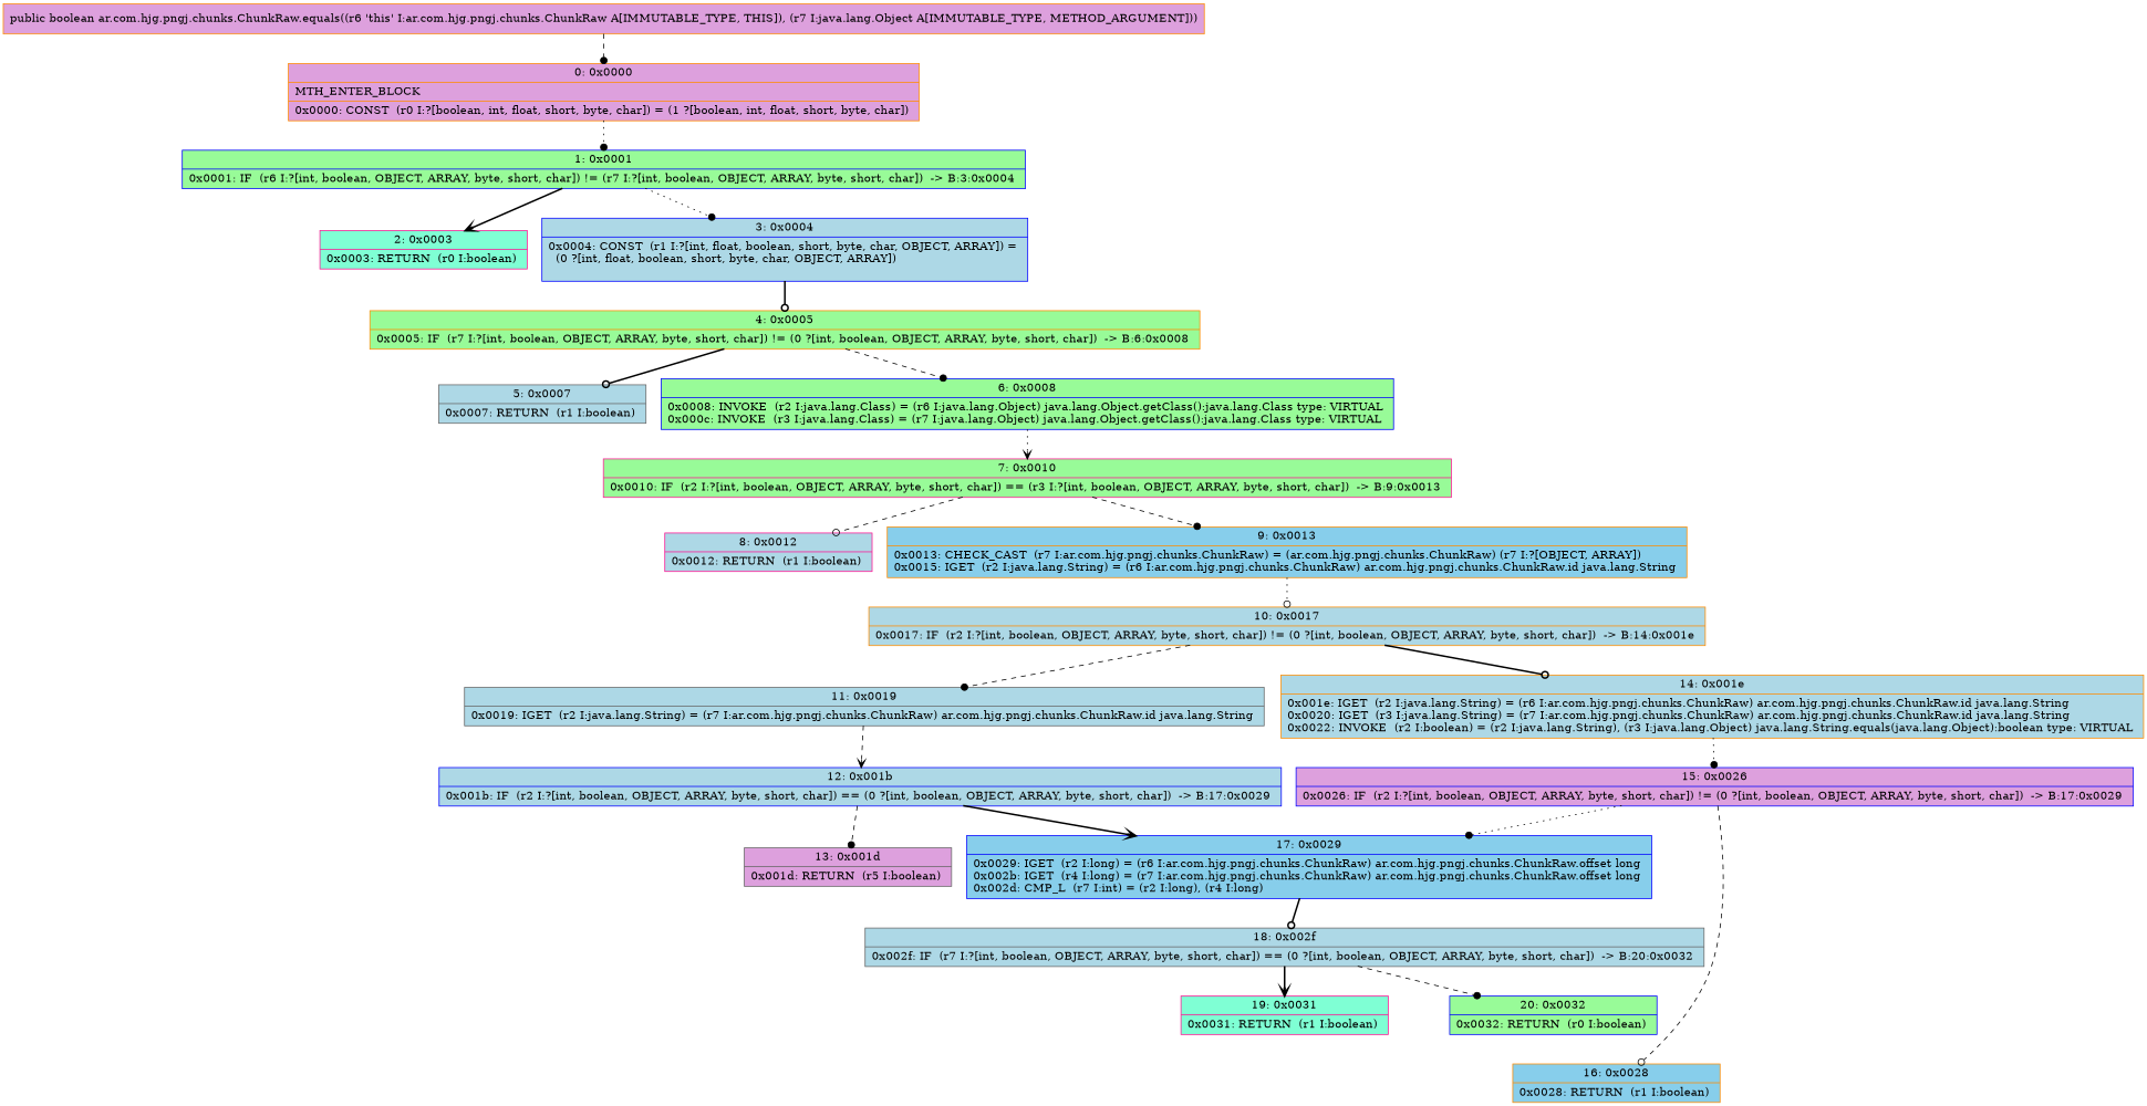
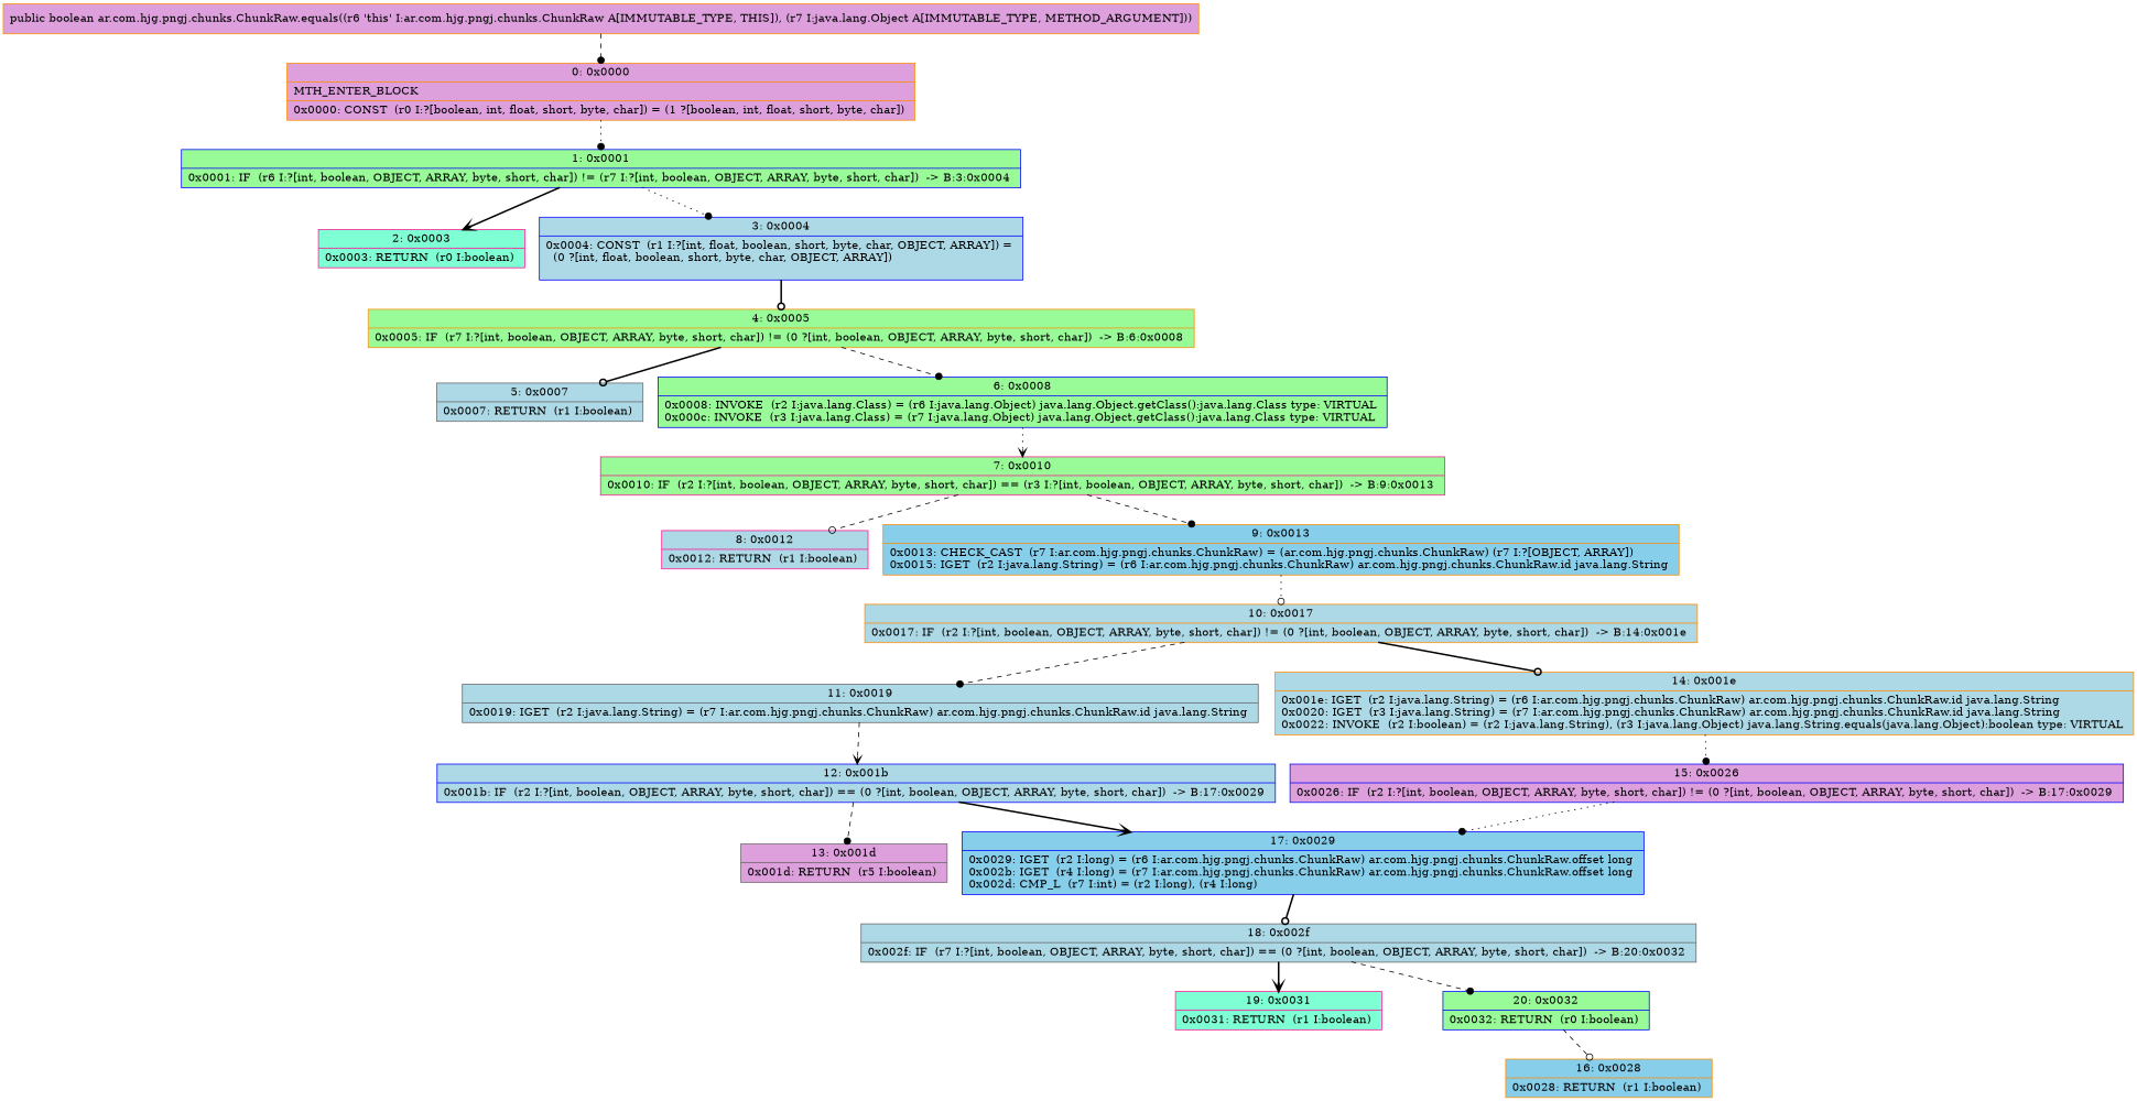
  digraph {
    node [color=darkorange fillcolor=lightblue shape=record style=filled]
    edge [arrowhead=dot style=dashed]
    n1 [fillcolor=plum label="{0\:\ 0x0000|MTH_ENTER_BLOCK\l|0x0000: CONST  (r0 I:?[boolean, int, float, short, byte, char]) = (1 ?[boolean, int, float, short, byte, char]) \l}"]
    n2 [color=blue fillcolor=palegreen label="{1\:\ 0x0001|0x0001: IF  (r6 I:?[int, boolean, OBJECT, ARRAY, byte, short, char]) != (r7 I:?[int, boolean, OBJECT, ARRAY, byte, short, char])  \-\> B:3:0x0004 \l}"]
    n3 [color=deeppink fillcolor=aquamarine label="{2\:\ 0x0003|0x0003: RETURN  (r0 I:boolean) \l}"]
    n4 [color=blue label="{3\:\ 0x0004|0x0004: CONST  (r1 I:?[int, float, boolean, short, byte, char, OBJECT, ARRAY]) = \l  (0 ?[int, float, boolean, short, byte, char, OBJECT, ARRAY])\l \l}"]
    n5 [fillcolor=palegreen label="{4\:\ 0x0005|0x0005: IF  (r7 I:?[int, boolean, OBJECT, ARRAY, byte, short, char]) != (0 ?[int, boolean, OBJECT, ARRAY, byte, short, char])  \-\> B:6:0x0008 \l}"]
    n6 [color=gray40 label="{5\:\ 0x0007|0x0007: RETURN  (r1 I:boolean) \l}"]
    n7 [color=blue fillcolor=palegreen label="{6\:\ 0x0008|0x0008: INVOKE  (r2 I:java.lang.Class) = (r6 I:java.lang.Object) java.lang.Object.getClass():java.lang.Class type: VIRTUAL \l0x000c: INVOKE  (r3 I:java.lang.Class) = (r7 I:java.lang.Object) java.lang.Object.getClass():java.lang.Class type: VIRTUAL \l}"]
    n8 [color=deeppink fillcolor=palegreen label="{7\:\ 0x0010|0x0010: IF  (r2 I:?[int, boolean, OBJECT, ARRAY, byte, short, char]) == (r3 I:?[int, boolean, OBJECT, ARRAY, byte, short, char])  \-\> B:9:0x0013 \l}"]
    n9 [color=deeppink label="{8\:\ 0x0012|0x0012: RETURN  (r1 I:boolean) \l}"]
    n10 [fillcolor=skyblue label="{9\:\ 0x0013|0x0013: CHECK_CAST  (r7 I:ar.com.hjg.pngj.chunks.ChunkRaw) = (ar.com.hjg.pngj.chunks.ChunkRaw) (r7 I:?[OBJECT, ARRAY]) \l0x0015: IGET  (r2 I:java.lang.String) = (r6 I:ar.com.hjg.pngj.chunks.ChunkRaw) ar.com.hjg.pngj.chunks.ChunkRaw.id java.lang.String \l}"]
    n11 [label="{10\:\ 0x0017|0x0017: IF  (r2 I:?[int, boolean, OBJECT, ARRAY, byte, short, char]) != (0 ?[int, boolean, OBJECT, ARRAY, byte, short, char])  \-\> B:14:0x001e \l}"]
    n12 [color=gray40 label="{11\:\ 0x0019|0x0019: IGET  (r2 I:java.lang.String) = (r7 I:ar.com.hjg.pngj.chunks.ChunkRaw) ar.com.hjg.pngj.chunks.ChunkRaw.id java.lang.String \l}"]
    n13 [label="{14\:\ 0x001e|0x001e: IGET  (r2 I:java.lang.String) = (r6 I:ar.com.hjg.pngj.chunks.ChunkRaw) ar.com.hjg.pngj.chunks.ChunkRaw.id java.lang.String \l0x0020: IGET  (r3 I:java.lang.String) = (r7 I:ar.com.hjg.pngj.chunks.ChunkRaw) ar.com.hjg.pngj.chunks.ChunkRaw.id java.lang.String \l0x0022: INVOKE  (r2 I:boolean) = (r2 I:java.lang.String), (r3 I:java.lang.Object) java.lang.String.equals(java.lang.Object):boolean type: VIRTUAL \l}"]
    n14 [color=blue label="{12\:\ 0x001b|0x001b: IF  (r2 I:?[int, boolean, OBJECT, ARRAY, byte, short, char]) == (0 ?[int, boolean, OBJECT, ARRAY, byte, short, char])  \-\> B:17:0x0029 \l}"]
    n15 [color=blue fillcolor=plum label="{15\:\ 0x0026|0x0026: IF  (r2 I:?[int, boolean, OBJECT, ARRAY, byte, short, char]) != (0 ?[int, boolean, OBJECT, ARRAY, byte, short, char])  \-\> B:17:0x0029 \l}"]
    n16 [color=gray40 fillcolor=plum label="{13\:\ 0x001d|0x001d: RETURN  (r5 I:boolean) \l}"]
    n17 [color=blue fillcolor=skyblue label="{17\:\ 0x0029|0x0029: IGET  (r2 I:long) = (r6 I:ar.com.hjg.pngj.chunks.ChunkRaw) ar.com.hjg.pngj.chunks.ChunkRaw.offset long \l0x002b: IGET  (r4 I:long) = (r7 I:ar.com.hjg.pngj.chunks.ChunkRaw) ar.com.hjg.pngj.chunks.ChunkRaw.offset long \l0x002d: CMP_L  (r7 I:int) = (r2 I:long), (r4 I:long) \l}"]
    n18 [color=gray40 label="{18\:\ 0x002f|0x002f: IF  (r7 I:?[int, boolean, OBJECT, ARRAY, byte, short, char]) == (0 ?[int, boolean, OBJECT, ARRAY, byte, short, char])  \-\> B:20:0x0032 \l}"]
    n19 [fillcolor=skyblue label="{16\:\ 0x0028|0x0028: RETURN  (r1 I:boolean) \l}"]
    n20 [color=deeppink fillcolor=aquamarine label="{19\:\ 0x0031|0x0031: RETURN  (r1 I:boolean) \l}"]
    n21 [color=blue fillcolor=palegreen label="{20\:\ 0x0032|0x0032: RETURN  (r0 I:boolean) \l}"]
    n22 [fillcolor=plum label="{public boolean ar.com.hjg.pngj.chunks.ChunkRaw.equals((r6 'this' I:ar.com.hjg.pngj.chunks.ChunkRaw A[IMMUTABLE_TYPE, THIS]), (r7 I:java.lang.Object A[IMMUTABLE_TYPE, METHOD_ARGUMENT])) }"]
    n1 -> n2 [style=dotted]
    n2 -> n3 [arrowhead=vee style=bold]
    n2 -> n4 [style=dotted]
    n4 -> n5 [arrowhead=odot style=bold]
    n5 -> n6 [arrowhead=odot style=bold]
    n5 -> n7
    n7 -> n8 [arrowhead=vee style=dotted]
    n8 -> n9 [arrowhead=odot]
    n8 -> n10
    n10 -> n11 [arrowhead=odot style=dotted]
    n11 -> n12
    n11 -> n13 [arrowhead=odot style=bold]
    n12 -> n14 [arrowhead=vee]
    n13 -> n15 [style=dotted]
    n14 -> n16
    n14 -> n17 [arrowhead=vee style=bold]
    n15 -> n17 [style=dotted]
-   n15 -> n19 [arrowhead=odot]
+   n21 -> n19 [arrowhead=odot]
    n17 -> n18 [arrowhead=odot style=bold]
    n18 -> n20 [arrowhead=vee style=bold]
    n18 -> n21
    n22 -> n1
  }
